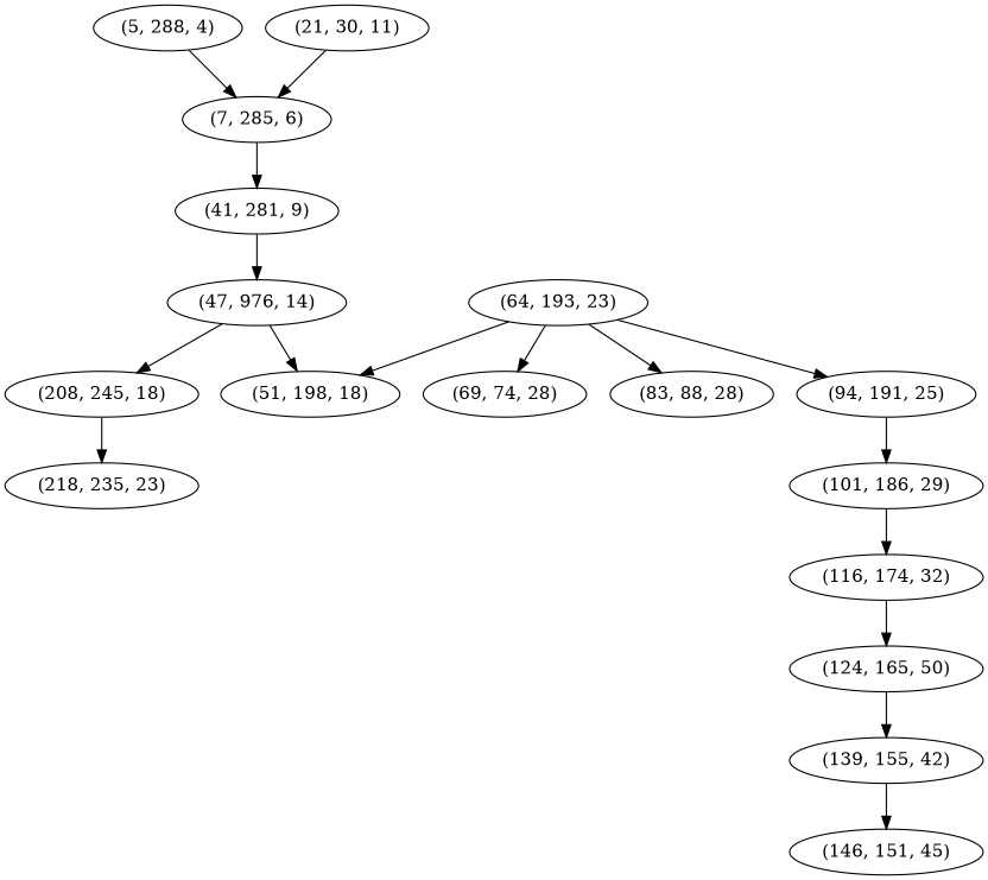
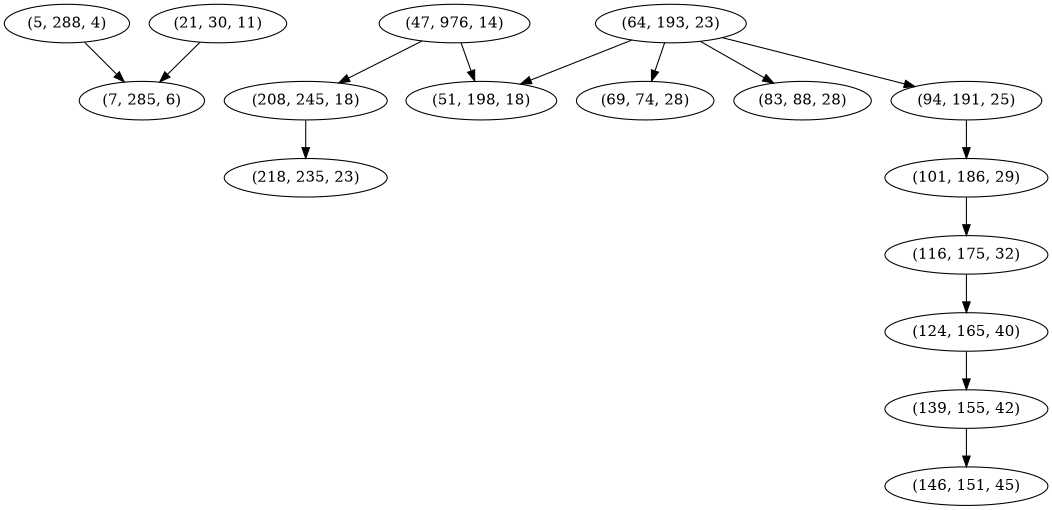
  digraph {
    "(5, 288, 4)"
    "(7, 285, 6)"
-   "(41, 281, 9)"
    "(21, 30, 11)"
    n5 [label="(47, 976, 14)"]
    "(51, 198, 18)"
    "(208, 245, 18)"
    "(218, 235, 23)"
    "(64, 193, 23)"
    "(69, 74, 28)"
    "(83, 88, 28)"
    "(94, 191, 25)"
    "(101, 186, 29)"
-   "(116, 175, 32)" [label="(116, 174, 32)"]
-   "(124, 165, 40)" [label="(124, 165, 50)"]
+   "(116, 175, 32)"
+   "(124, 165, 40)"
    "(139, 155, 42)"
    "(146, 151, 45)"
    "(5, 288, 4)" -> "(7, 285, 6)"
-   "(7, 285, 6)" -> "(41, 281, 9)"
-   "(41, 281, 9)" -> n5
    "(21, 30, 11)" -> "(7, 285, 6)"
    n5 -> "(51, 198, 18)"
    n5 -> "(208, 245, 18)"
    "(208, 245, 18)" -> "(218, 235, 23)"
    "(64, 193, 23)" -> "(51, 198, 18)"
    "(64, 193, 23)" -> "(69, 74, 28)"
    "(64, 193, 23)" -> "(83, 88, 28)"
    "(64, 193, 23)" -> "(94, 191, 25)"
    "(94, 191, 25)" -> "(101, 186, 29)"
    "(101, 186, 29)" -> "(116, 175, 32)"
    "(116, 175, 32)" -> "(124, 165, 40)"
    "(124, 165, 40)" -> "(139, 155, 42)"
    "(139, 155, 42)" -> "(146, 151, 45)"
  }
